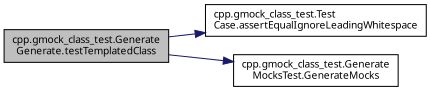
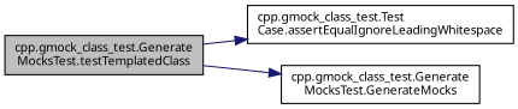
  digraph {
    fontname="Noto Sans"
    rankdir=LR
    node [color=black fillcolor=white fontname="Noto Sans" fontsize=10 shape=record style=filled]
    edge [color=midnightblue fontname="Noto Sans" fontsize=10 labelfontname=Helvetica labelfontsize=10 style=solid]
-   n1 [fillcolor=grey75 fontcolor=black height=0.2 label="cpp.gmock_class_test.Generate\lGenerate.testTemplatedClass" width=0.4]
+   n1 [fillcolor=grey75 fontcolor=black height=0.2 label="cpp.gmock_class_test.Generate\lMocksTest.testTemplatedClass" width=0.4]
    n2 [height=0.2 label="cpp.gmock_class_test.Test\lCase.assertEqualIgnoreLeadingWhitespace" width=0.4]
    n3 [height=0.2 label="cpp.gmock_class_test.Generate\lMocksTest.GenerateMocks" width=0.4]
    n1 -> n2
    n1 -> n3
  }
